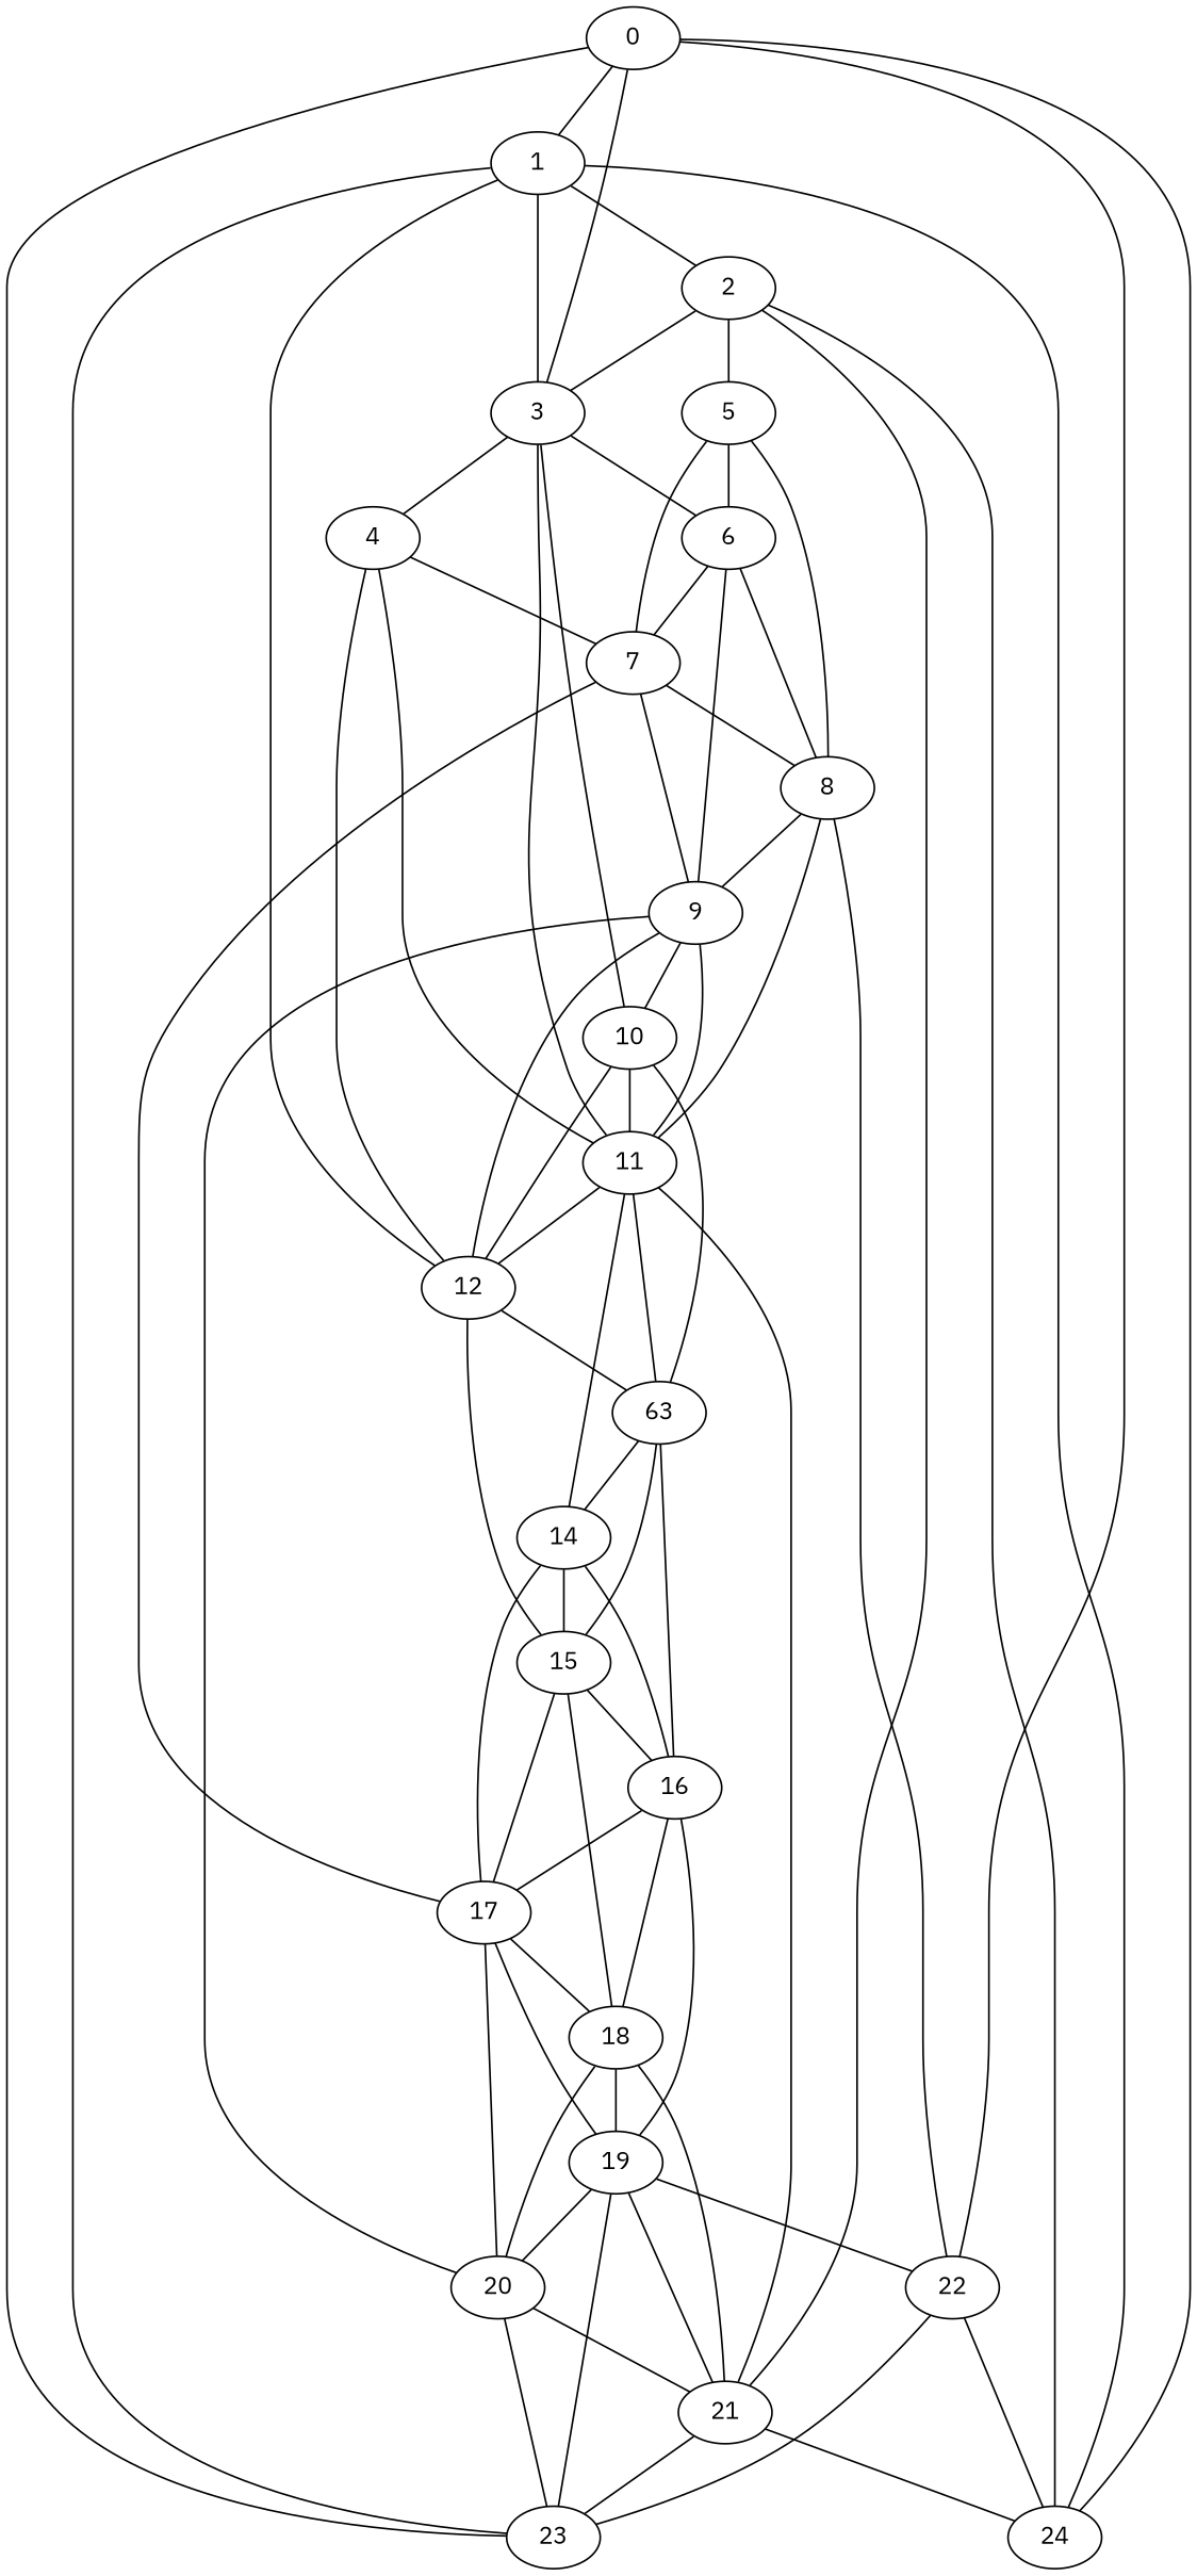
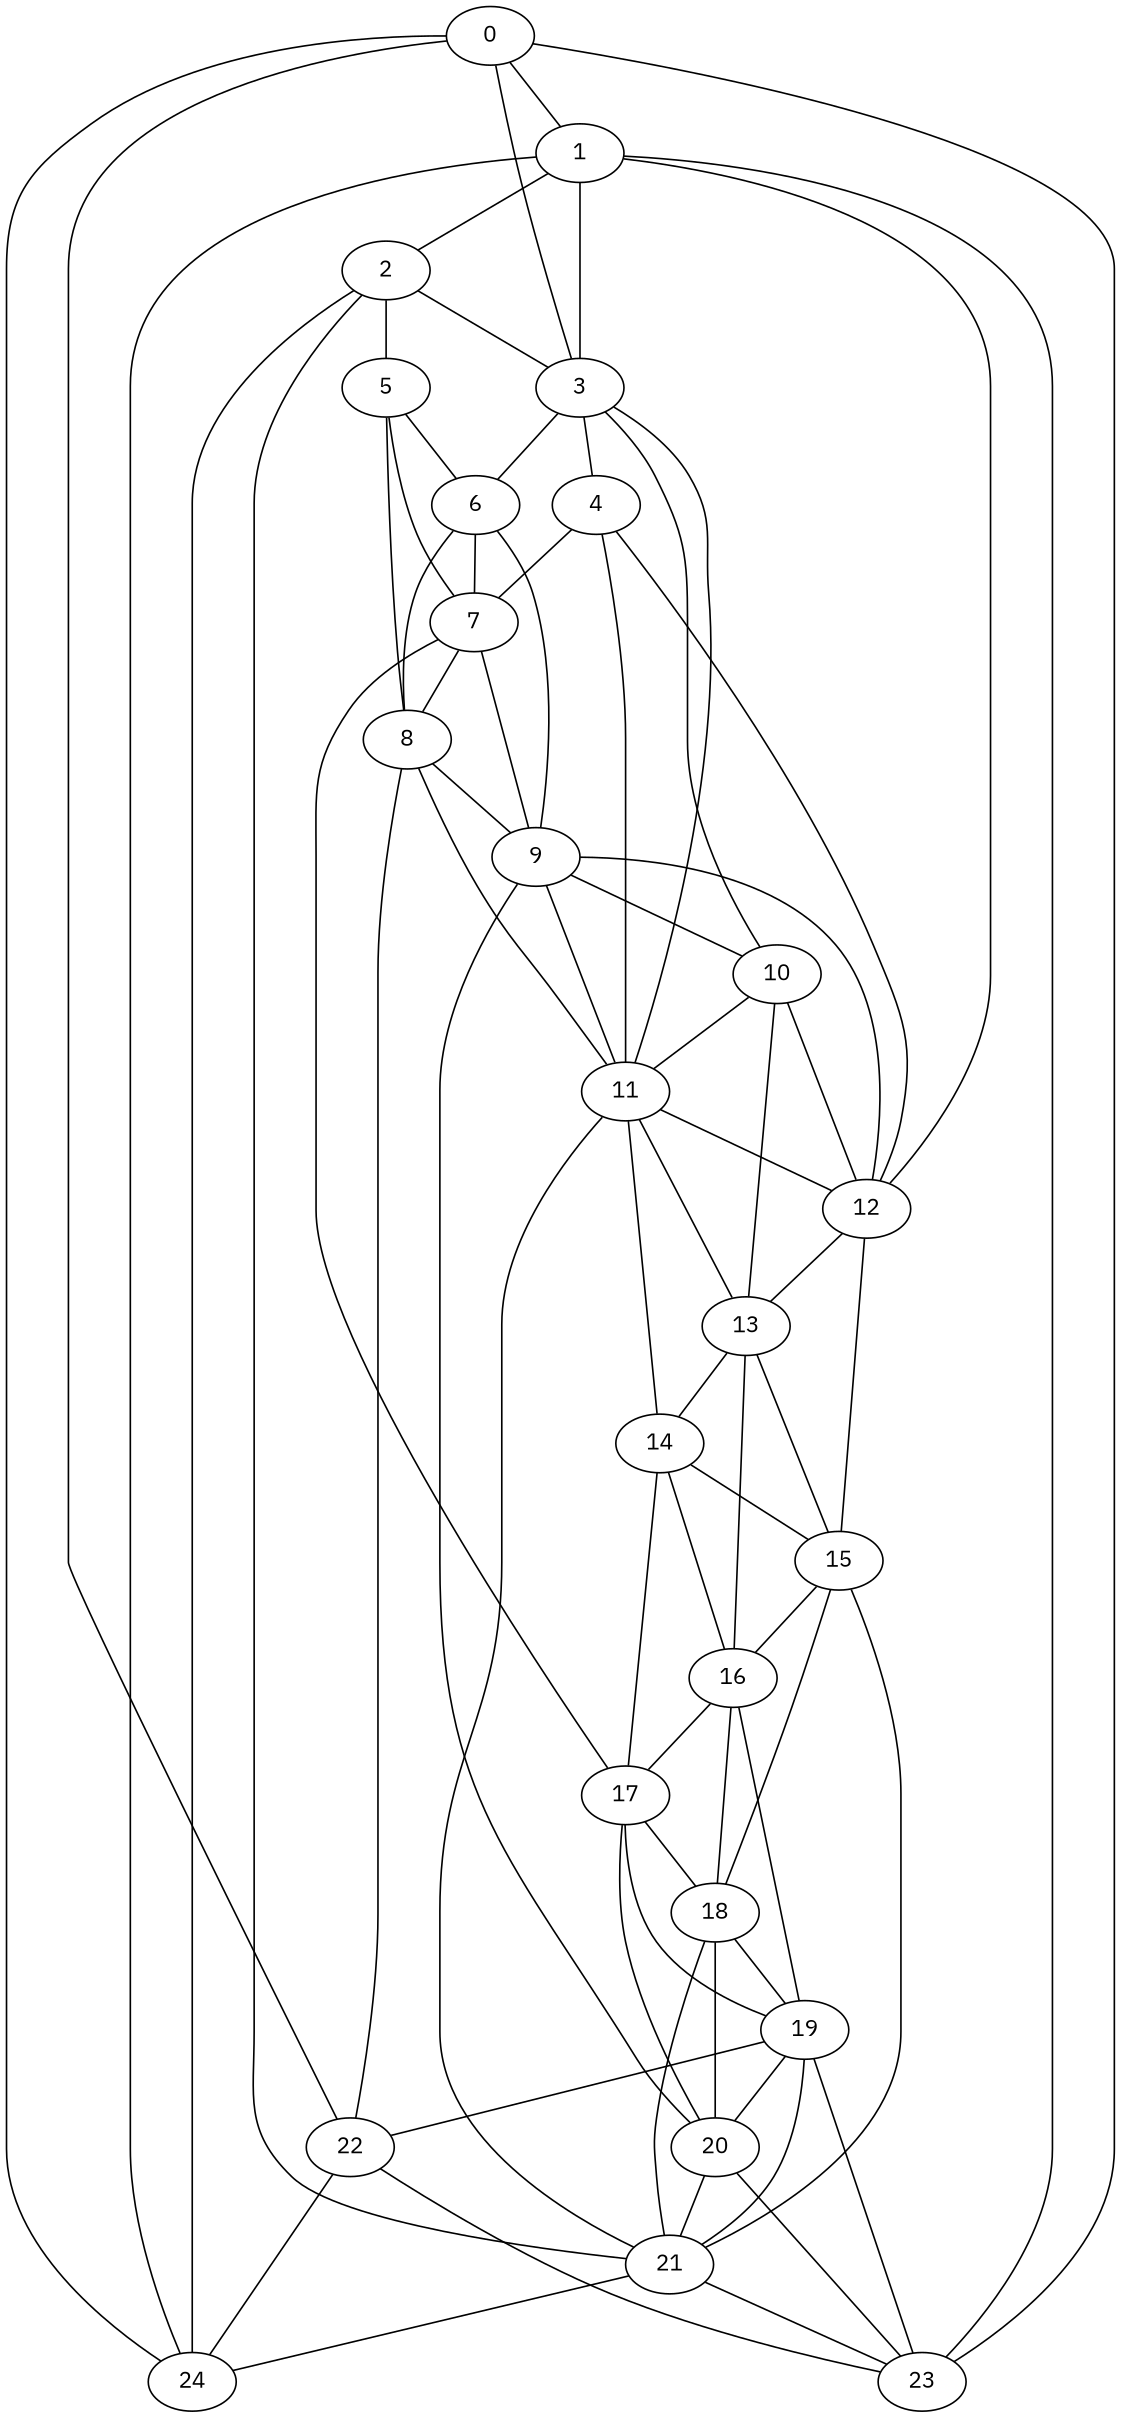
  strict graph {
    fontname="IBM Plex Sans"
    node [fontname="IBM Plex Sans"]
    edge [fontname="IBM Plex Sans" is_available=True prob=1.0]
    0
    1
    3
    22
    23
    24
    2
    12
    5
    21
    4
    6
    10
    11
    15
-   13 [label=63]
+   13
    7
    8
    9
    14
    17
    20
    16
    18
    19
    0 -- 1
    0 -- 3
    0 -- 22 [prob=0.58602676313]
    0 -- 23 [prob=0.846292239922]
    0 -- 24 [prob=0.991885031784]
    1 -- 3 [prob=0.61801302558]
    1 -- 23
    1 -- 24
    1 -- 2 [prob=0.631467557344]
    1 -- 12 [prob=0.683267273491]
    3 -- 4 [prob=0.365382849967]
    3 -- 6 [prob=0.792005365534]
    3 -- 10 [prob=0.139720831927]
    3 -- 11 [prob=0.807723085446]
    22 -- 23
    22 -- 24
    2 -- 3 [prob=0.348033128023]
    2 -- 24
    2 -- 5 [prob=0.12701898902]
    2 -- 21 [prob=0.444773899138]
    12 -- 15
    12 -- 13
    5 -- 6
    5 -- 7 [prob=0.55719342789]
    5 -- 8 [prob=0.713599224466]
    21 -- 23
    21 -- 24 [prob=0.475827862019]
    4 -- 12 [prob=0.795241313277]
    4 -- 11
    4 -- 7 [prob=0.656408641615]
    6 -- 7 [prob=0.401705997117]
    6 -- 8 [prob=0.0727807343236]
    6 -- 9 [prob=0.252291583537]
    10 -- 12
    10 -- 11 [prob=0.971505879972]
    10 -- 13 [prob=0.755222101938]
    11 -- 12 [prob=0.399464058001]
    11 -- 21
    11 -- 13
    11 -- 14 [prob=0.652566983015]
-   15 -- 17 [prob=0.117486139442]
+   15 -- 21 [prob=0.117486139442]
    15 -- 16
    15 -- 18 [prob=0.964257593482]
    13 -- 15 [prob=0.852064345527]
    13 -- 14 [prob=0.297876984047]
    13 -- 16 [prob=0.7725572892]
    7 -- 8 [prob=0.196519724181]
    7 -- 9
    7 -- 17 [prob=0.083600718733]
    8 -- 22
    8 -- 11 [prob=0.977805528898]
    8 -- 9 [prob=0.661152619141]
    9 -- 12 [prob=0.686143475111]
    9 -- 10
    9 -- 11
    9 -- 20
    14 -- 15
    14 -- 17 [prob=0.117354979291]
    14 -- 16 [prob=0.160434675059]
    17 -- 20 [prob=0.842799031383]
    17 -- 18 [prob=0.47261983561]
    17 -- 19
    20 -- 23 [prob=0.2394205639]
    20 -- 21
    16 -- 17 [prob=0.805792990004]
    16 -- 18 [prob=0.607549535798]
    16 -- 19 [prob=0.682107420208]
    18 -- 21 [prob=0.0669810131465]
    18 -- 20 [prob=0.513662972606]
    18 -- 19
    19 -- 22 [prob=0.299976308551]
    19 -- 23 [prob=0.371634605542]
    19 -- 21 [prob=0.471339413796]
    19 -- 20 [prob=0.348308303613]
  }
